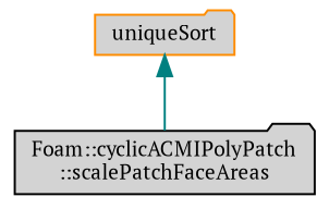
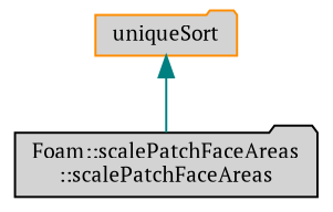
  digraph {
    rankdir=TB
    fontname="PT Serif"
    node [fillcolor=lightgrey fontname="PT Serif" fontsize=10 shape=folder style=filled]
    n1 [color=darkorange fontcolor=black height=0.2 label=uniqueSort width=0.4]
-   n2 [color=black height=0.2 label="Foam::cyclicACMIPolyPatch\l::scalePatchFaceAreas" width=0.4]
+   n2 [color=black height=0.2 label="Foam::scalePatchFaceAreas\l::scalePatchFaceAreas" width=0.4]
    n1 -> n2 [color=teal dir=back fontname="PT Serif" fontsize=10 labelfontname=Helvetica labelfontsize=10 style=solid]
  }
